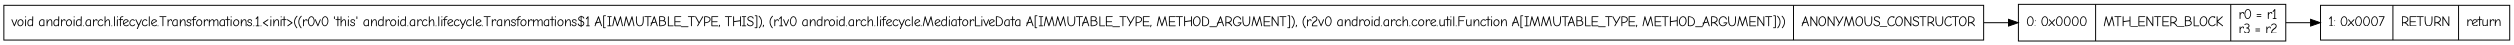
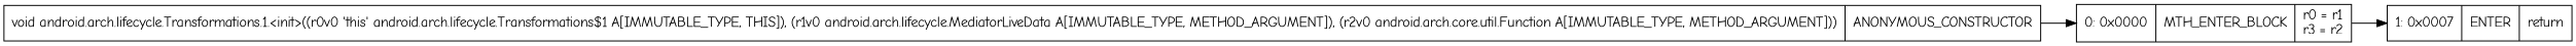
  digraph {
    rankdir=LR
    fontname="Comic Neue"
    node [shape=record fontname="Comic Neue"]
    edge [fontname="Comic Neue"]
    n1 [label="{0\:\ 0x0000|MTH_ENTER_BLOCK\l|r0 = r1\lr3 = r2\l}"]
-   n2 [label="{1\:\ 0x0007|RETURN\l|return\l}"]
+   n2 [label="{1\:\ 0x0007|ENTER\l|return\l}"]
    n3 [label="{void android.arch.lifecycle.Transformations.1.\<init\>((r0v0 'this' android.arch.lifecycle.Transformations$1 A[IMMUTABLE_TYPE, THIS]), (r1v0 android.arch.lifecycle.MediatorLiveData A[IMMUTABLE_TYPE, METHOD_ARGUMENT]), (r2v0 android.arch.core.util.Function A[IMMUTABLE_TYPE, METHOD_ARGUMENT]))  | ANONYMOUS_CONSTRUCTOR\l}"]
    n1 -> n2
    n3 -> n1
  }
